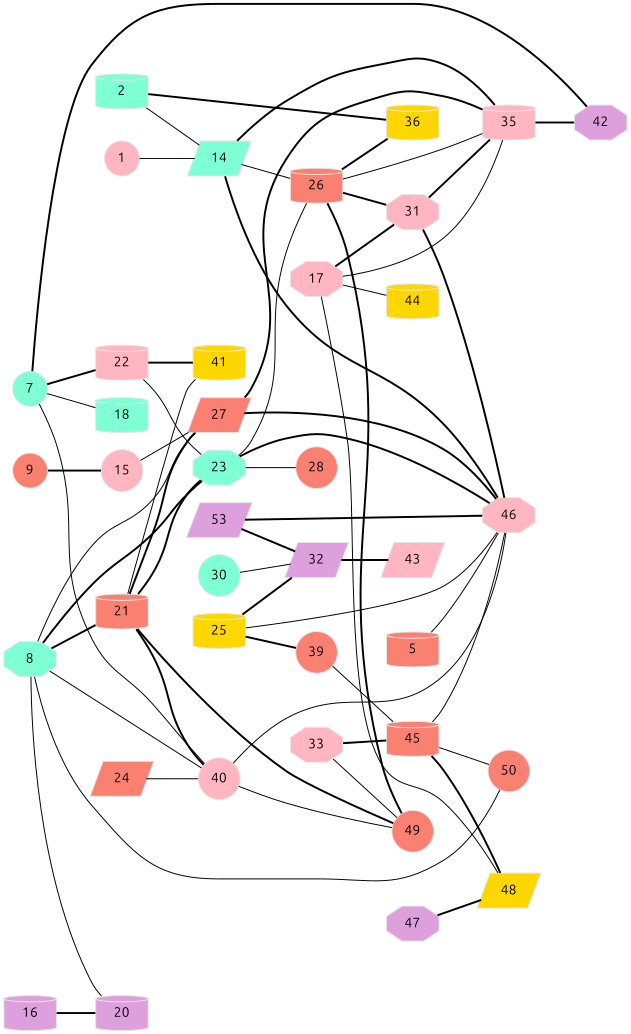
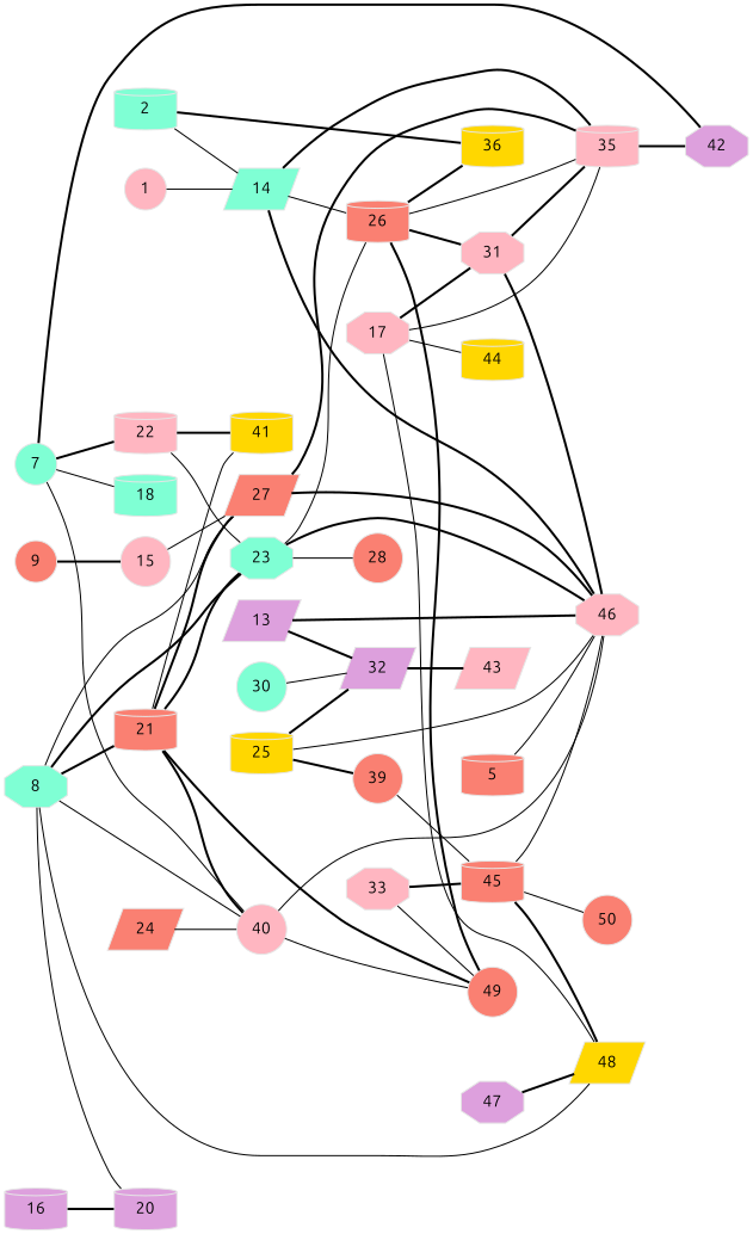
  graph {
    fontname=Ubuntu
    rankdir=LR
    node [color=gray90 fillcolor=salmon fontname=Ubuntu shape=cylinder style=filled]
    edge [fontname=Ubuntu style=bold weight=1.0]
    1 [fillcolor=lightpink shape=circle]
    14 [fillcolor=aquamarine shape=parallelogram]
    46 [fillcolor=lightpink shape=octagon]
    26
    35 [fillcolor=lightpink]
    2 [fillcolor=aquamarine]
    36 [fillcolor=gold]
    5
    7 [fillcolor=aquamarine shape=circle]
    18 [fillcolor=aquamarine]
    22 [fillcolor=lightpink]
    40 [fillcolor=lightpink shape=circle]
    42 [fillcolor=plum shape=octagon]
    23 [fillcolor=aquamarine shape=octagon]
    41 [fillcolor=gold]
    49 [shape=circle]
    8 [fillcolor=aquamarine shape=octagon]
    20 [fillcolor=plum]
    21
    27 [shape=parallelogram]
    48 [fillcolor=gold shape=parallelogram]
    28 [shape=circle]
    9 [shape=circle]
    15 [fillcolor=lightpink shape=circle]
-   13 [fillcolor=plum shape=parallelogram label=53]
+   13 [fillcolor=plum shape=parallelogram]
    32 [fillcolor=plum shape=parallelogram]
    43 [fillcolor=lightpink shape=parallelogram]
    31 [fillcolor=lightpink shape=octagon]
    16 [fillcolor=plum]
    17 [fillcolor=lightpink shape=octagon]
    44 [fillcolor=gold]
    24 [shape=parallelogram]
    25 [fillcolor=gold]
    39 [shape=circle]
    45
    30 [fillcolor=aquamarine shape=circle]
    33 [fillcolor=lightpink shape=octagon]
    50 [shape=circle]
    47 [fillcolor=plum shape=octagon]
    1 -- 14 [style=solid]
    14 -- 46
    14 -- 26 [style=solid]
    14 -- 35
    26 -- 35 [style=solid]
    26 -- 36
    26 -- 49
    26 -- 31
    35 -- 42 [weight=2.0]
    2 -- 14 [style=solid]
    2 -- 36
    5 -- 46 [style=solid]
    7 -- 18 [style=solid]
    7 -- 22
    7 -- 40 [style=solid]
    7 -- 42
    22 -- 23 [style=solid]
    22 -- 41
    40 -- 46 [style=solid]
    40 -- 49 [style=solid]
    23 -- 46
    23 -- 26 [style=solid]
    23 -- 28 [style=solid]
    8 -- 40 [style=solid]
    8 -- 23 [weight=2.0]
    8 -- 20 [style=solid]
    8 -- 21
    8 -- 27 [style=solid]
-   8 -- 50 [style=solid]
+   8 -- 48 [style=solid]
    21 -- 40
    21 -- 23
    21 -- 41 [style=solid]
    21 -- 49
    21 -- 27
    27 -- 46
    27 -- 35
    9 -- 15
    15 -- 27 [style=solid]
    13 -- 46
    13 -- 32
    32 -- 43
    31 -- 46
    31 -- 35
    16 -- 20
    17 -- 35 [style=solid]
    17 -- 48 [style=solid]
    17 -- 31
    17 -- 44 [style=solid]
    24 -- 40 [style=solid]
    25 -- 46 [style=solid]
    25 -- 32
    25 -- 39
    39 -- 45 [style=solid]
    45 -- 46 [style=solid]
    45 -- 48
    45 -- 50 [style=solid]
    30 -- 32 [style=solid]
    33 -- 49 [style=solid]
    33 -- 45
    47 -- 48
  }
